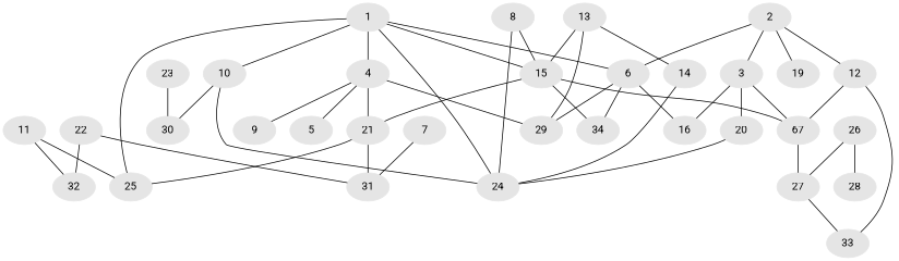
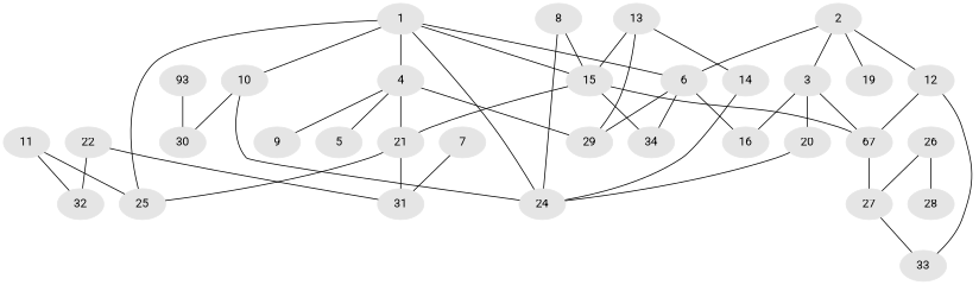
  graph {
    fontname=Roboto
    node [color=gray90 fontname=Roboto style=filled]
    edge [fontname=Roboto weight=1.0]
    1
    4
    6
    10
    15
    24
    25
    5
    9
    21
    29
    16
    34
    30
    n15 [label=67]
    2
    3
    12
    19
    20
    33
    27
    31
    7
    8
    11
    32
    13
    14
    22
-   23
+   23 [label=93]
    26
    28
    1 -- 4
    1 -- 6
    1 -- 10 [weight=2.0]
    1 -- 15
    1 -- 24
    1 -- 25
    4 -- 5
    4 -- 9
    4 -- 21 [weight=2.0]
    4 -- 29
    6 -- 29
    6 -- 16
    6 -- 34
    10 -- 24
    10 -- 30 [weight=2.0]
    15 -- 21
    15 -- 34
    15 -- n15
    21 -- 25
    21 -- 31
    n15 -- 27
    2 -- 6
    2 -- 3
    2 -- 12
    2 -- 19
    3 -- 16
    3 -- n15
    3 -- 20
    12 -- n15
    12 -- 33
    20 -- 24
    27 -- 33
    7 -- 31
    8 -- 15
    8 -- 24
    11 -- 25
    11 -- 32
    13 -- 15
    13 -- 29
    13 -- 14
    14 -- 24
    22 -- 31
    22 -- 32 [weight=2.0]
    23 -- 30
    26 -- 27
    26 -- 28
  }
